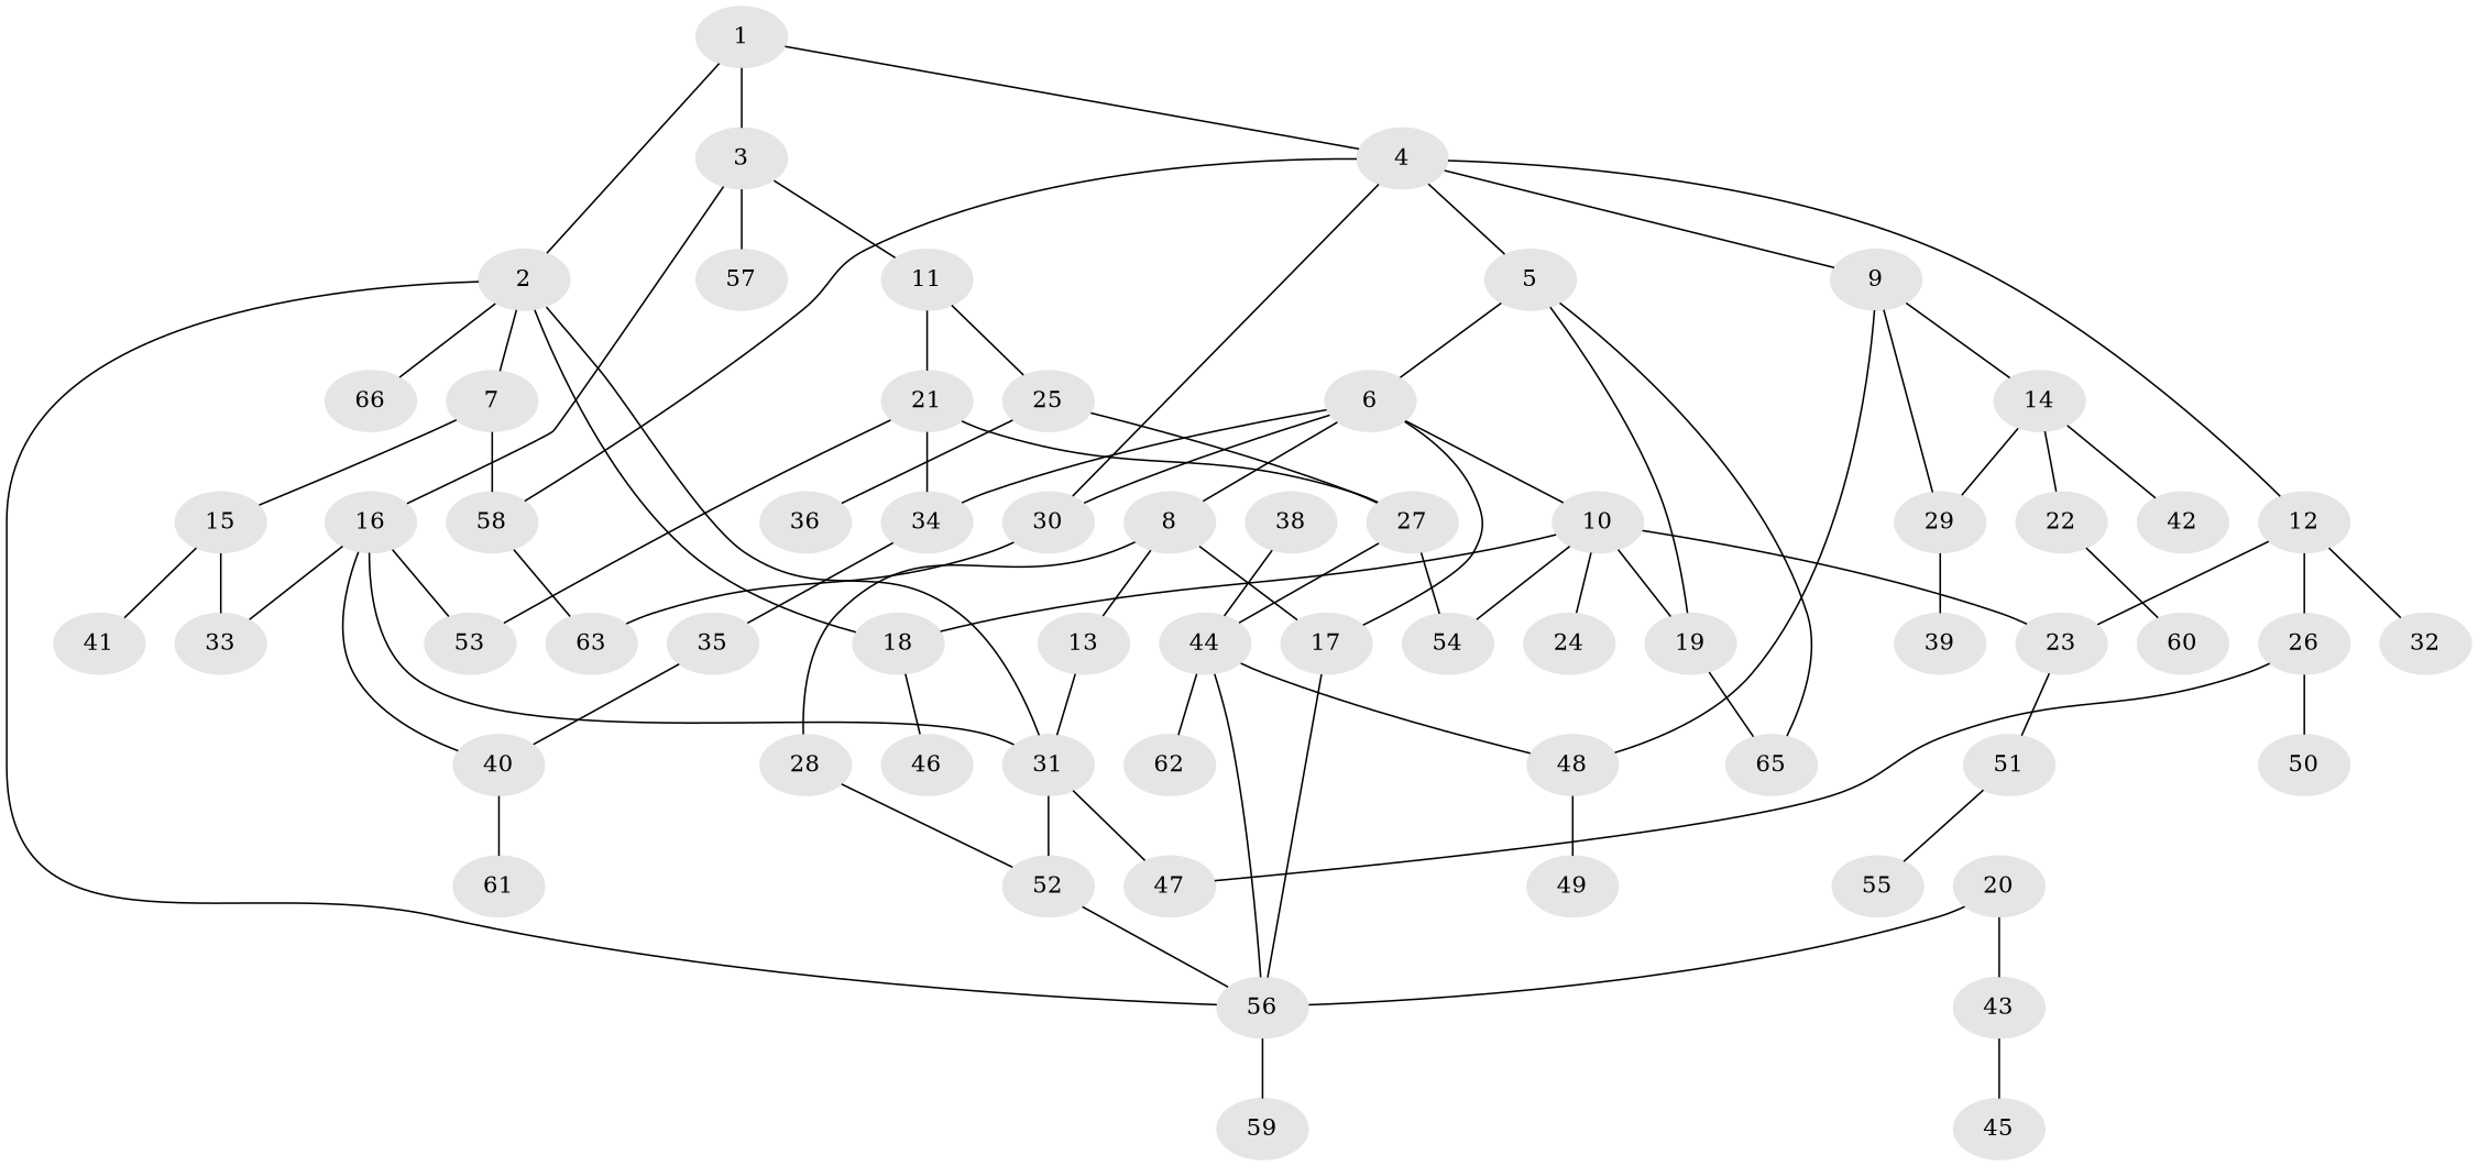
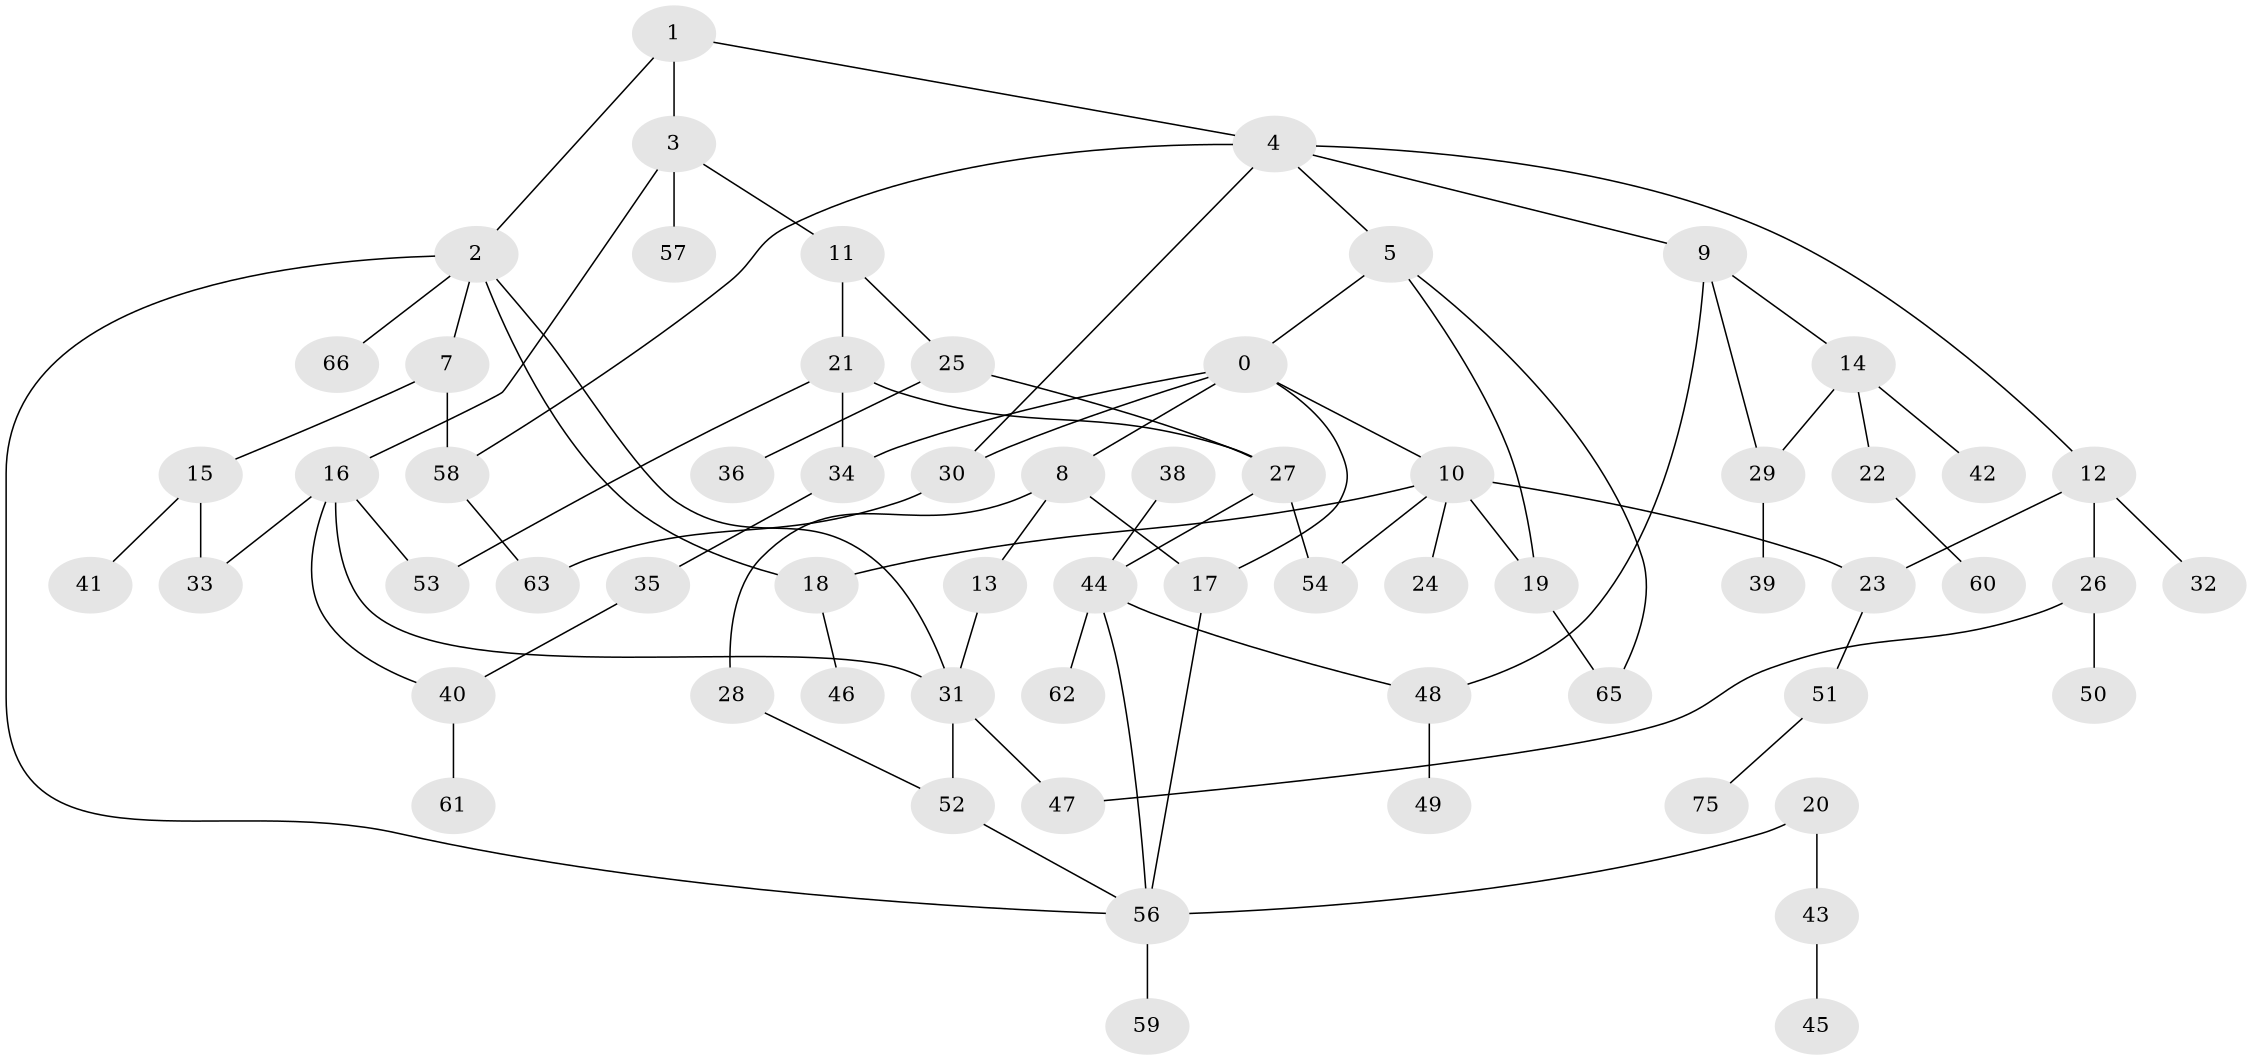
  graph {
    node [color=gray90 style=filled]
    1
    2
    3
    4
    7
    18
    31
    56
    n9 [label=66]
    11
    16
    57
    5
    9
    12
    30
    58
    15
    46
    47
    52
    59
    21
    25
    33
    40
    53
-   6
+   6 [label=0]
    19
    65
    14
    29
    48
    23
    26
    32
    63
    8
    10
    17
    34
    13
    28
    24
    54
    20
    43
    35
    41
    22
    42
    39
    49
    51
    27
    36
    50
    60
    61
    45
    44
-   55
+   55 [label=75]
    62
    38
    1 -- 2
    1 -- 3
    1 -- 4
    2 -- 7
    2 -- 18
    2 -- 31
    2 -- 56
    2 -- n9
    3 -- 11
    3 -- 16
    3 -- 57
    4 -- 5
    4 -- 9
    4 -- 12
    4 -- 30
    4 -- 58
    7 -- 58
    7 -- 15
    18 -- 46
    31 -- 47
    31 -- 52
    56 -- 59
    11 -- 21
    11 -- 25
    16 -- 31
    16 -- 33
    16 -- 40
    16 -- 53
    5 -- 6
    5 -- 19
    5 -- 65
    9 -- 14
    9 -- 29
    9 -- 48
    12 -- 23
    12 -- 26
    12 -- 32
    30 -- 63
    58 -- 63
    15 -- 33
    15 -- 41
    52 -- 56
    21 -- 53
    21 -- 34
    21 -- 27
    25 -- 27
    25 -- 36
    40 -- 61
    6 -- 30
    6 -- 8
    6 -- 10
    6 -- 17
    6 -- 34
    19 -- 65
    14 -- 29
    14 -- 22
    14 -- 42
    29 -- 39
    48 -- 49
    23 -- 51
    26 -- 47
    26 -- 50
    8 -- 17
    8 -- 13
    8 -- 28
    10 -- 18
    10 -- 19
    10 -- 23
    10 -- 24
    10 -- 54
    17 -- 56
    34 -- 35
    13 -- 31
    28 -- 52
    20 -- 56
    20 -- 43
    43 -- 45
    35 -- 40
    22 -- 60
    51 -- 55
    27 -- 54
    27 -- 44
    44 -- 56
    44 -- 48
    44 -- 62
    38 -- 44
  }
